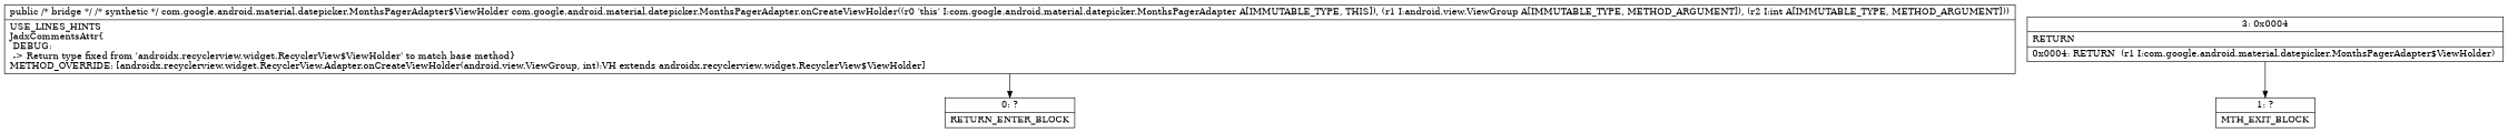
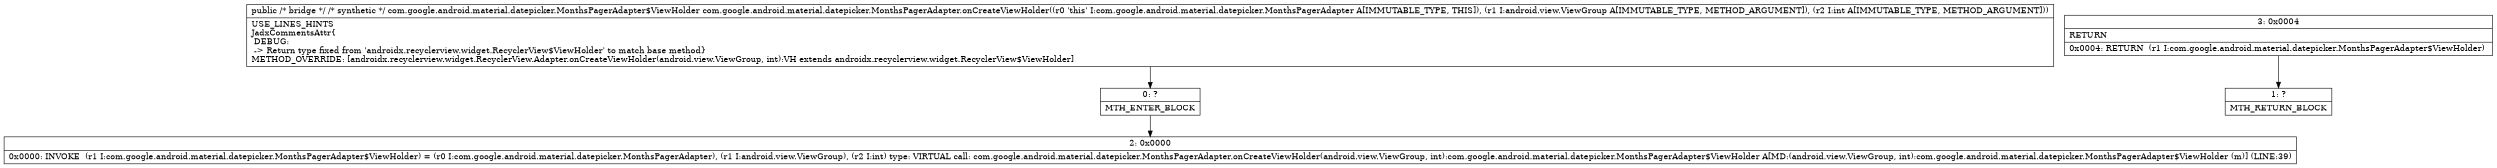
  digraph {
    node [shape=record]
-   n1 [label="{0\:\ ?|RETURN_ENTER_BLOCK\l}"]
+   n1 [label="{0\:\ ?|MTH_ENTER_BLOCK\l}"]
+   n2 [label="{2\:\ 0x0000|0x0000: INVOKE  (r1 I:com.google.android.material.datepicker.MonthsPagerAdapter$ViewHolder) = (r0 I:com.google.android.material.datepicker.MonthsPagerAdapter), (r1 I:android.view.ViewGroup), (r2 I:int) type: VIRTUAL call: com.google.android.material.datepicker.MonthsPagerAdapter.onCreateViewHolder(android.view.ViewGroup, int):com.google.android.material.datepicker.MonthsPagerAdapter$ViewHolder A[MD:(android.view.ViewGroup, int):com.google.android.material.datepicker.MonthsPagerAdapter$ViewHolder (m)] (LINE:39)\l}"]
    n3 [label="{3\:\ 0x0004|RETURN\l|0x0004: RETURN  (r1 I:com.google.android.material.datepicker.MonthsPagerAdapter$ViewHolder) \l}"]
-   n4 [label="{1\:\ ?|MTH_EXIT_BLOCK\l}"]
+   n4 [label="{1\:\ ?|MTH_RETURN_BLOCK\l}"]
    n5 [label="{public \/* bridge *\/ \/* synthetic *\/ com.google.android.material.datepicker.MonthsPagerAdapter$ViewHolder com.google.android.material.datepicker.MonthsPagerAdapter.onCreateViewHolder((r0 'this' I:com.google.android.material.datepicker.MonthsPagerAdapter A[IMMUTABLE_TYPE, THIS]), (r1 I:android.view.ViewGroup A[IMMUTABLE_TYPE, METHOD_ARGUMENT]), (r2 I:int A[IMMUTABLE_TYPE, METHOD_ARGUMENT]))  | USE_LINES_HINTS\lJadxCommentsAttr\{\l DEBUG: \l \-\> Return type fixed from 'androidx.recyclerview.widget.RecyclerView$ViewHolder' to match base method\}\lMETHOD_OVERRIDE: [androidx.recyclerview.widget.RecyclerView.Adapter.onCreateViewHolder(android.view.ViewGroup, int):VH extends androidx.recyclerview.widget.RecyclerView$ViewHolder]\l}"]
+   n1 -> n2
    n3 -> n4
    n5 -> n1
  }
